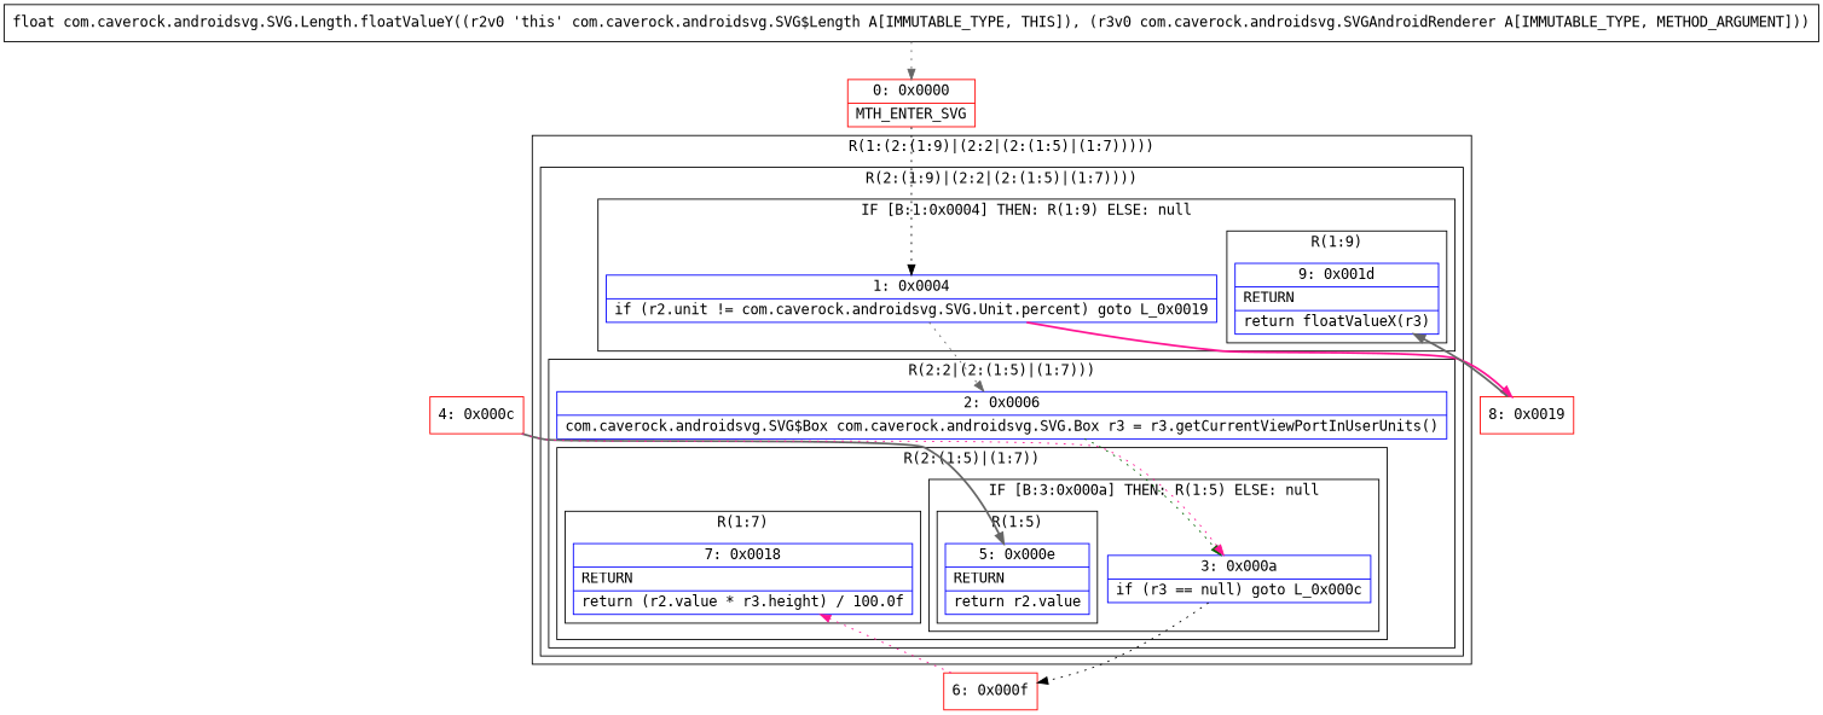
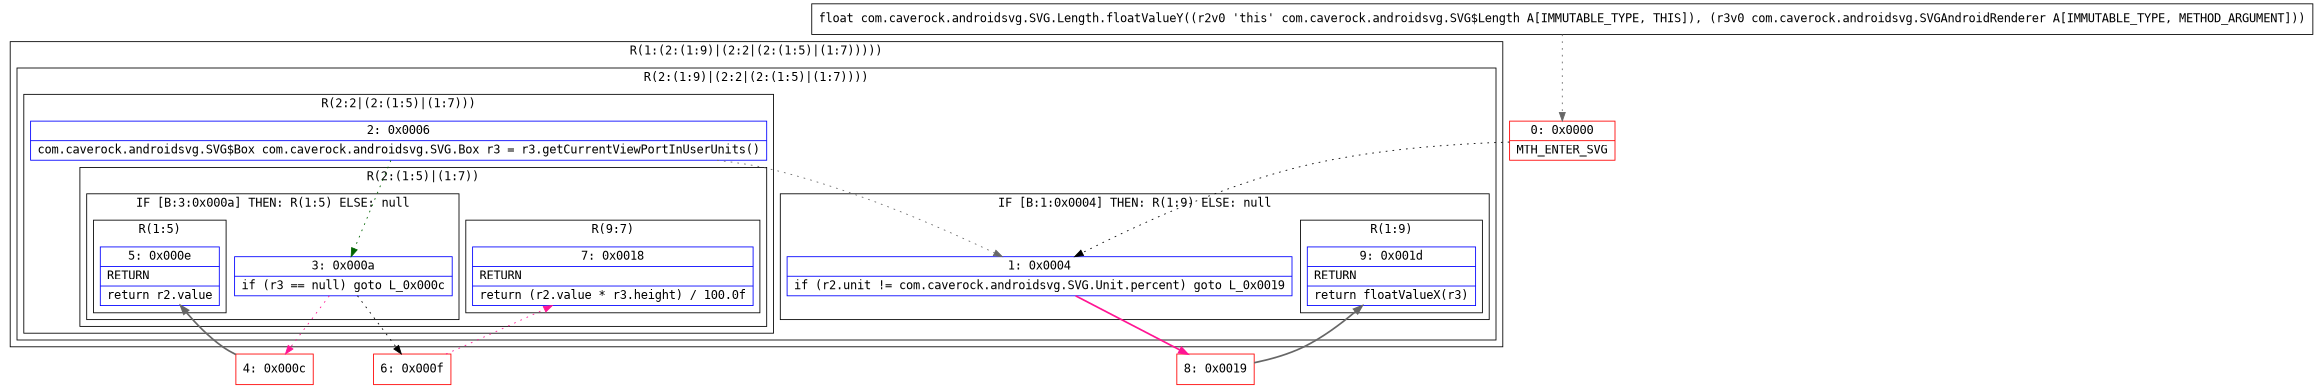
  digraph {
    fontname="DejaVu Sans Mono"
    node [color=blue fontname="DejaVu Sans Mono" shape=record]
    edge [color=gray40 fontname="DejaVu Sans Mono" style=dotted]
    n1 [label="{9\:\ 0x001d|RETURN\l|return floatValueX(r3)\l}"]
    n2 [label="{1\:\ 0x0004|if (r2.unit != com.caverock.androidsvg.SVG.Unit.percent) goto L_0x0019\l}"]
    n3 [label="{5\:\ 0x000e|RETURN\l|return r2.value\l}"]
    n4 [label="{3\:\ 0x000a|if (r3 == null) goto L_0x000c\l}"]
    n5 [label="{7\:\ 0x0018|RETURN\l|return (r2.value * r3.height) \/ 100.0f\l}"]
    n6 [label="{2\:\ 0x0006|com.caverock.androidsvg.SVG$Box com.caverock.androidsvg.SVG.Box r3 = r3.getCurrentViewPortInUserUnits()\l}"]
    n7 [color=red label="{8\:\ 0x0019}"]
    n8 [color=red label="{4\:\ 0x000c}"]
    n9 [color=red label="{6\:\ 0x000f}"]
    n10 [color=red label="{0\:\ 0x0000|MTH_ENTER_SVG\l}"]
    n11 [label="{float com.caverock.androidsvg.SVG.Length.floatValueY((r2v0 'this' com.caverock.androidsvg.SVG$Length A[IMMUTABLE_TYPE, THIS]), (r3v0 com.caverock.androidsvg.SVGAndroidRenderer A[IMMUTABLE_TYPE, METHOD_ARGUMENT])) }" color=""]
    subgraph cluster_1 {
      label="R(1:(2:(1:9)|(2:2|(2:(1:5)|(1:7)))))"
      subgraph cluster_2 {
        label="R(2:(1:9)|(2:2|(2:(1:5)|(1:7))))"
        subgraph cluster_3 {
          label="IF [B:1:0x0004] THEN: R(1:9) ELSE: null"
          n2
          subgraph cluster_4 {
            label="R(1:9)"
            n1
          }
        }
        subgraph cluster_5 {
          label="R(2:2|(2:(1:5)|(1:7)))"
          n6
          subgraph cluster_6 {
            label="R(2:(1:5)|(1:7))"
            subgraph cluster_7 {
              label="IF [B:3:0x000a] THEN: R(1:5) ELSE: null"
              n4
              subgraph cluster_8 {
                label="R(1:5)"
                n3
              }
            }
            subgraph cluster_9 {
-             label="R(1:7)"
+             label="R(9:7)"
              n5
            }
          }
        }
      }
    }
-   n2 -> n6
+   n6 -> n2
    n2 -> n7 [color=deeppink style=bold]
-   n8 -> n4 [color=deeppink]
+   n4 -> n8 [color=deeppink]
    n4 -> n9 [color=black]
    n6 -> n4 [color=darkgreen]
    n7 -> n1 [style=bold]
    n8 -> n3 [style=bold]
    n9 -> n5 [color=deeppink]
    n10 -> n2 [color=black]
    n11 -> n10
  }
